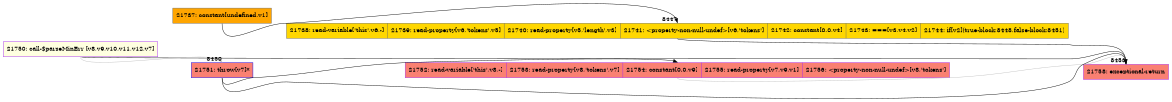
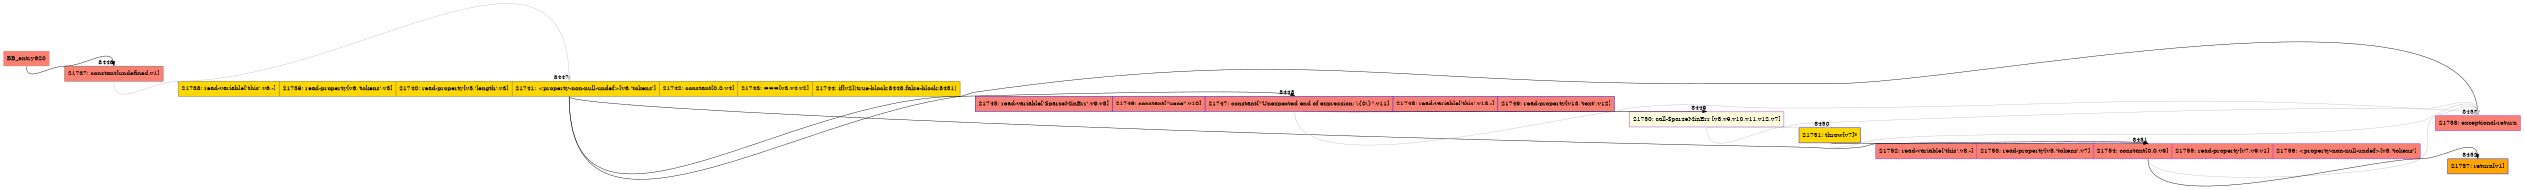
  digraph {
    rankdir=LR
    node [color=blue fillcolor=salmon shape=record style=filled]
    edge [headport=n tailport=s]
-   n2 [color=gray40 fillcolor=orange label="{21737: constant[undefined,v1]}"]
+   BB_entry620 [shape=none]
+   n2 [color=gray40 label="{21737: constant[undefined,v1]}"]
    n3 [color=gray40 fillcolor=gold label="{21738: read-variable['this',v6,-]|21739: read-property[v6,'tokens',v5]|21740: read-property[v5,'length',v3]|21741: \<property-non-null-undef\>[v6,'tokens']|21742: constant[0.0,v4]|21743: ===[v3,v4,v2]|21744: if[v2](true-block:8448,false-block:8451)}"]
+   n4 [label="{21745: read-variable['$parseMinErr',v9,v8]|21746: constant[\"ueoe\",v10]|21747: constant[\"Unexpected end of expression: \\\{0\\\}\",v11]|21748: read-variable['this',v13,-]|21749: read-property[v13,'text',v12]}"]
    n5 [color=purple label="{21752: read-variable['this',v8,-]|21753: read-property[v8,'tokens',v7]|21754: constant[0.0,v9]|21755: read-property[v7,v9,v1]|21756: \<property-non-null-undef\>[v8,'tokens']}"]
    n6 [color=purple label="{21758: exceptional-return}"]
    n7 [color=purple fillcolor=lightyellow label="{21750: call-$parseMinErr [v8,v9,v10,v11,v12,v7]}"]
-   n9 [label="{21751: throw[v7]*}"]
-   n2 -> n3 [headlabel="      8447"]
+   n8 [fillcolor=orange label="{21757: return[v1]}"]
+   n9 [fillcolor=gold label="{21751: throw[v7]*}"]
+   BB_entry620 -> n2 [headlabel="    8446"]
+   n2 -> n3 [headlabel="      8447" color=gray]
+   n3 -> n4 [headlabel="      8448"]
+   n3 -> n5 [headlabel="      8451"]
    n3 -> n6 [color=black headlabel="      8453"]
+   n4 -> n6 [color=gray]
+   n4 -> n7 [headlabel="      8449"]
    n5 -> n6 [color=gray]
-   n7 -> n6 [color=black]
+   n5 -> n8 [headlabel="      8452"]
+   n7 -> n6 [color=gray]
    n7 -> n9 [color=gray headlabel="      8450"]
    n9 -> n5
-   n9 -> n6 [color=black]
+   n9 -> n6 [color=gray]
  }
